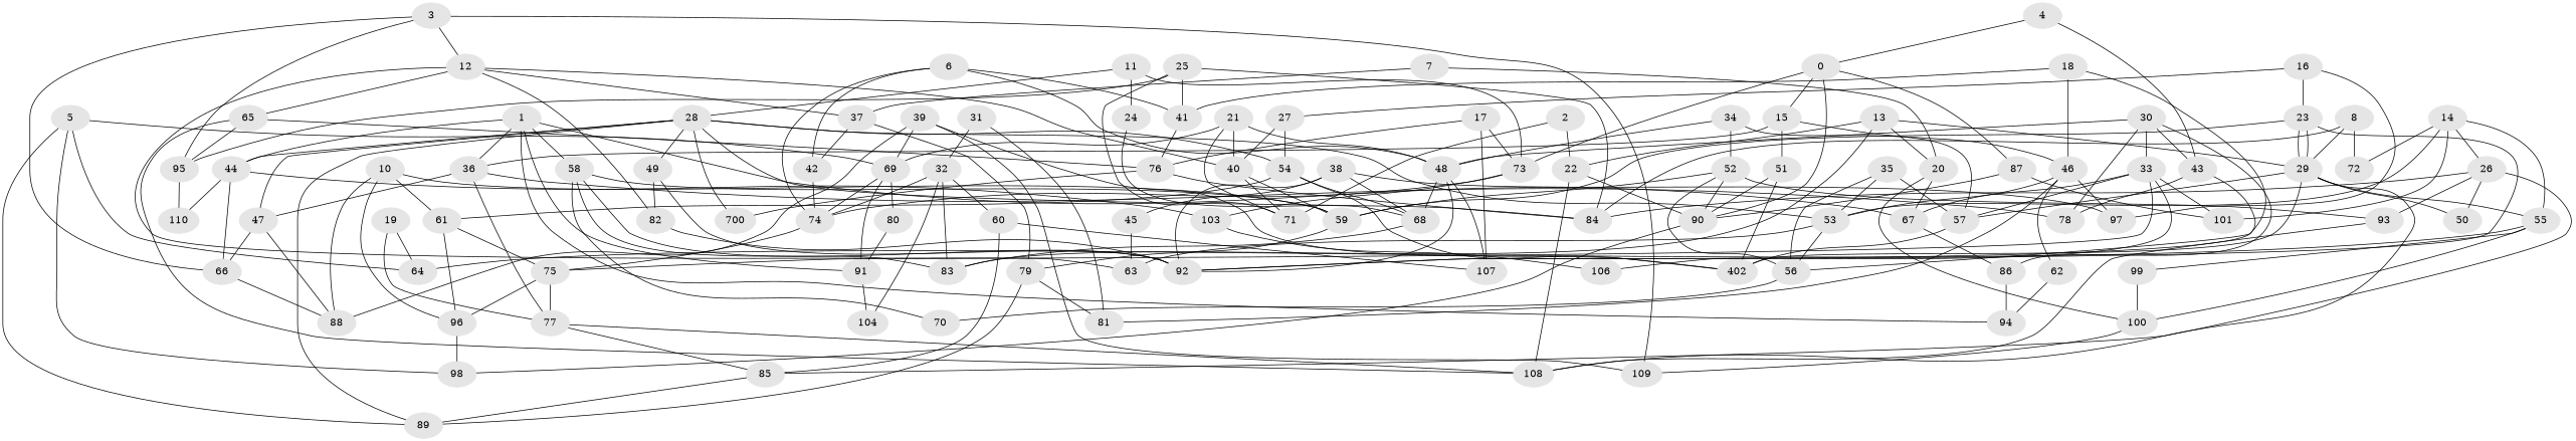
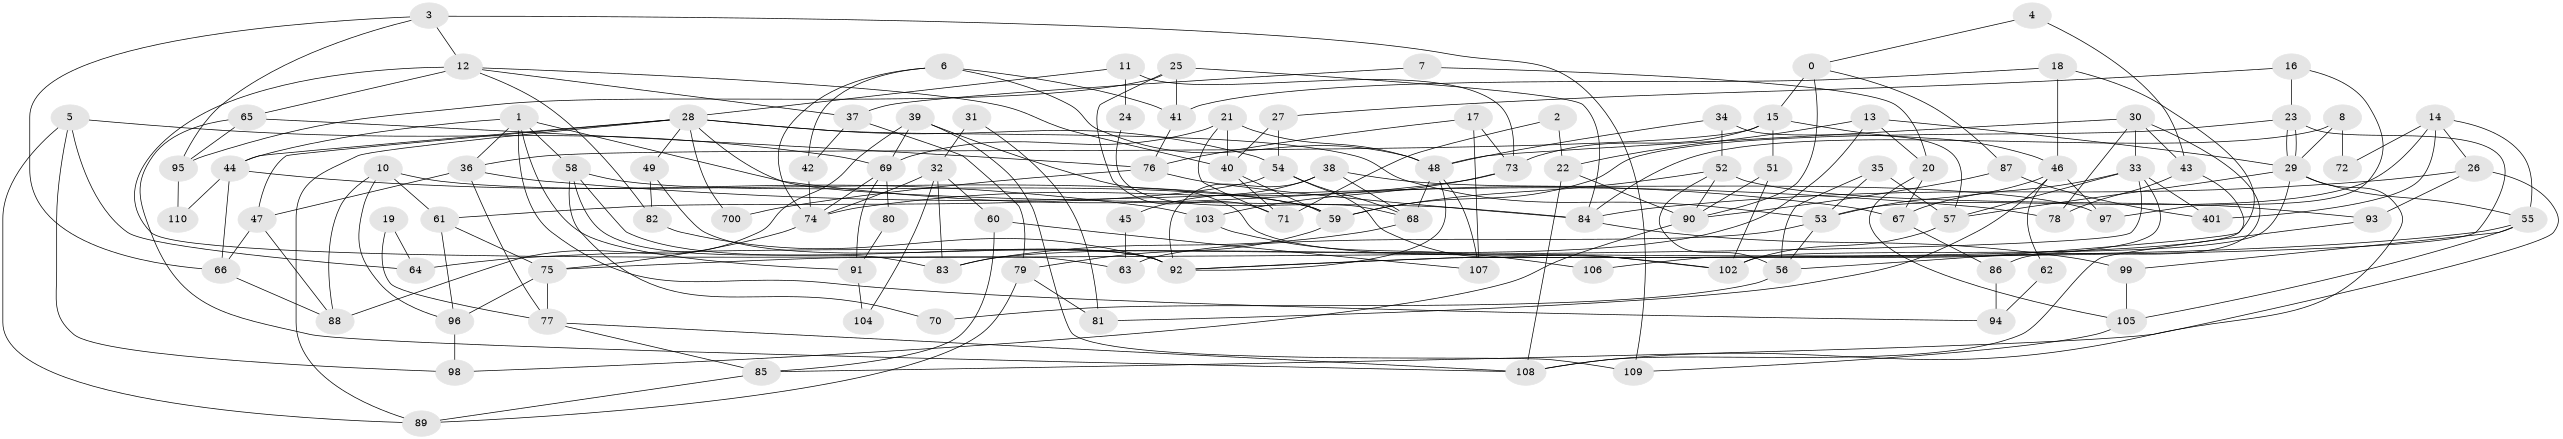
  graph {
    node [color=gray90 style=filled]
    1
    36
    44
    58
    67
    91
    94
    47
    77
    78
    66
    103
    110
    92
    59
    83
    70
    86
    104
    2
    22
    71
    90
    108
    3
    12
    95
    109
    37
    40
    63
    82
    65
    88
    n35 [label=0]
    4
    43
    15
    87
    56
    5
    64
    69
    89
    98
    74
    80
    6
    41
    42
    48
    76
    107
    68
    75
    7
    20
-   105 [label=100]
+   105
    79
    8
    29
    72
    84
    55
-   50
    57
-   102 [label=402]
+   102
    99
    73
    46
    51
-   101
+   101 [label=401]
    10
    61
    96
    11
    24
    28
    53
    54
    49
    n82 [label=700]
    13
    14
    26
    85
    93
    97
    81
    62
    16
    23
    27
    17
    18
    19
    21
    25
    30
    33
    106
    31
    32
    60
    34
    52
    35
    38
    45
    39
    1 -- 36
    1 -- 44
    1 -- 58
    1 -- 67
    1 -- 91
    1 -- 94
    36 -- 47
    36 -- 77
    36 -- 78
    44 -- 66
    44 -- 103
    44 -- 110
    58 -- 92
    58 -- 59
    58 -- 83
    58 -- 70
    67 -- 86
    91 -- 104
    47 -- 66
    47 -- 88
    77 -- 108
    77 -- 85
    66 -- 88
    103 -- 106
    59 -- 79
    86 -- 94
    2 -- 22
    2 -- 71
    22 -- 90
    22 -- 108
    90 -- 98
    3 -- 66
    3 -- 12
    3 -- 95
    3 -- 109
    12 -- 37
    12 -- 40
    12 -- 63
    12 -- 82
    12 -- 65
    95 -- 110
    37 -- 42
    37 -- 79
    40 -- 59
    40 -- 71
    82 -- 92
    65 -- 108
    65 -- 95
    65 -- 76
    n35 -- 90
    n35 -- 15
    n35 -- 87
    4 -- n35
    4 -- 43
    43 -- 78
    43 -- 56
    15 -- 36
-   n35 -- 73
+   15 -- 73
    15 -- 46
    15 -- 51
    87 -- 90
    87 -- 101
    56 -- 70
    5 -- 64
    5 -- 69
    5 -- 89
    5 -- 98
    69 -- 91
    69 -- 74
    69 -- 80
    74 -- 75
    80 -- 91
    6 -- 74
    6 -- 41
    6 -- 42
    6 -- 48
    41 -- 76
    42 -- 74
    48 -- 92
    48 -- 107
    48 -- 68
    76 -- 84
    76 -- n82
    68 -- 83
    75 -- 77
    75 -- 96
    7 -- 37
    7 -- 20
    20 -- 67
    20 -- 105
    105 -- 109
    79 -- 89
    79 -- 81
    8 -- 29
    8 -- 72
    8 -- 84
    29 -- 108
    29 -- 55
-   29 -- 50
    29 -- 57
    29 -- 102
+   84 -- 99
    55 -- 64
    55 -- 105
    55 -- 99
    57 -- 102
    99 -- 105
    73 -- 103
    73 -- 74
    46 -- 53
    46 -- 97
    46 -- 81
    46 -- 62
    51 -- 90
    51 -- 102
    10 -- 59
    10 -- 88
    10 -- 61
    10 -- 96
    61 -- 75
    61 -- 96
    96 -- 98
    11 -- 73
    11 -- 24
    11 -- 28
    24 -- 68
    28 -- 44
    28 -- 47
    28 -- 89
    28 -- 84
    28 -- 53
    28 -- 54
    28 -- 49
    28 -- n82
    53 -- 63
    53 -- 56
    54 -- 68
    54 -- 102
    54 -- 61
    49 -- 92
    49 -- 82
    13 -- 83
    13 -- 22
    13 -- 20
    13 -- 29
    14 -- 72
    14 -- 55
    14 -- 101
    14 -- 53
    14 -- 26
    26 -- 84
-   26 -- 50
    26 -- 85
    26 -- 93
    85 -- 89
    93 -- 108
    62 -- 94
    16 -- 97
    16 -- 23
    16 -- 27
    23 -- 92
    23 -- 59
    23 -- 29
    23 -- 29
    27 -- 40
    27 -- 54
    17 -- 76
    17 -- 107
    17 -- 73
    18 -- 92
    18 -- 41
    18 -- 46
    19 -- 77
    19 -- 64
    21 -- 71
    21 -- 40
    21 -- 69
    21 -- 48
    25 -- 71
    25 -- 95
    25 -- 41
    25 -- 84
    30 -- 78
    30 -- 86
    30 -- 43
    30 -- 48
    30 -- 33
    33 -- 67
    33 -- 75
    33 -- 57
    33 -- 101
    33 -- 106
    31 -- 81
    31 -- 32
    32 -- 83
    32 -- 104
    32 -- 74
    32 -- 60
    60 -- 107
    60 -- 85
    34 -- 48
    34 -- 57
    34 -- 52
    52 -- 59
    52 -- 90
    52 -- 56
    52 -- 93
    35 -- 56
    35 -- 57
    35 -- 53
    38 -- 92
    38 -- 68
    38 -- 97
    38 -- 45
    45 -- 63
    39 -- 109
    39 -- 88
    39 -- 69
    39 -- 102
  }
